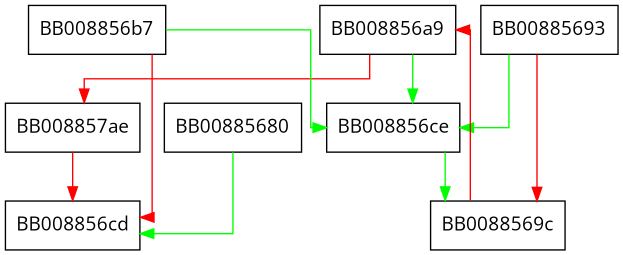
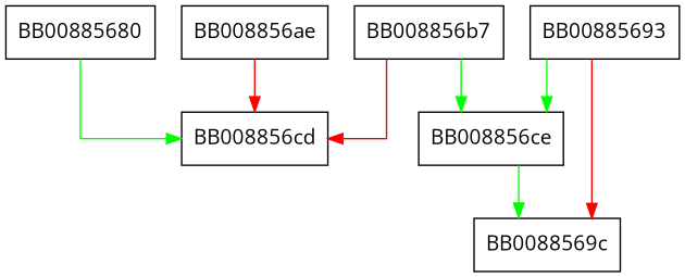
  digraph {
    fontname="Open Sans"
    splines=ortho
    node [fontname="Open Sans" shape=box]
    edge [color=green fontname="Open Sans"]
    BB00885680
    BB008856cd
    BB00885693
    BB008856ce
    BB0088569c
-   BB008856a9
-   BB008856ae [label=BB008857ae]
+   BB008856ae
    BB008856b7
    BB00885680 -> BB008856cd
    BB00885693 -> BB008856ce
    BB00885693 -> BB0088569c [color=red]
    BB008856ce -> BB0088569c
-   BB0088569c -> BB008856a9 [color=red]
-   BB008856a9 -> BB008856ce
-   BB008856a9 -> BB008856ae [color=red]
    BB008856ae -> BB008856cd [color=red]
    BB008856b7 -> BB008856cd [color=red]
    BB008856b7 -> BB008856ce
  }
